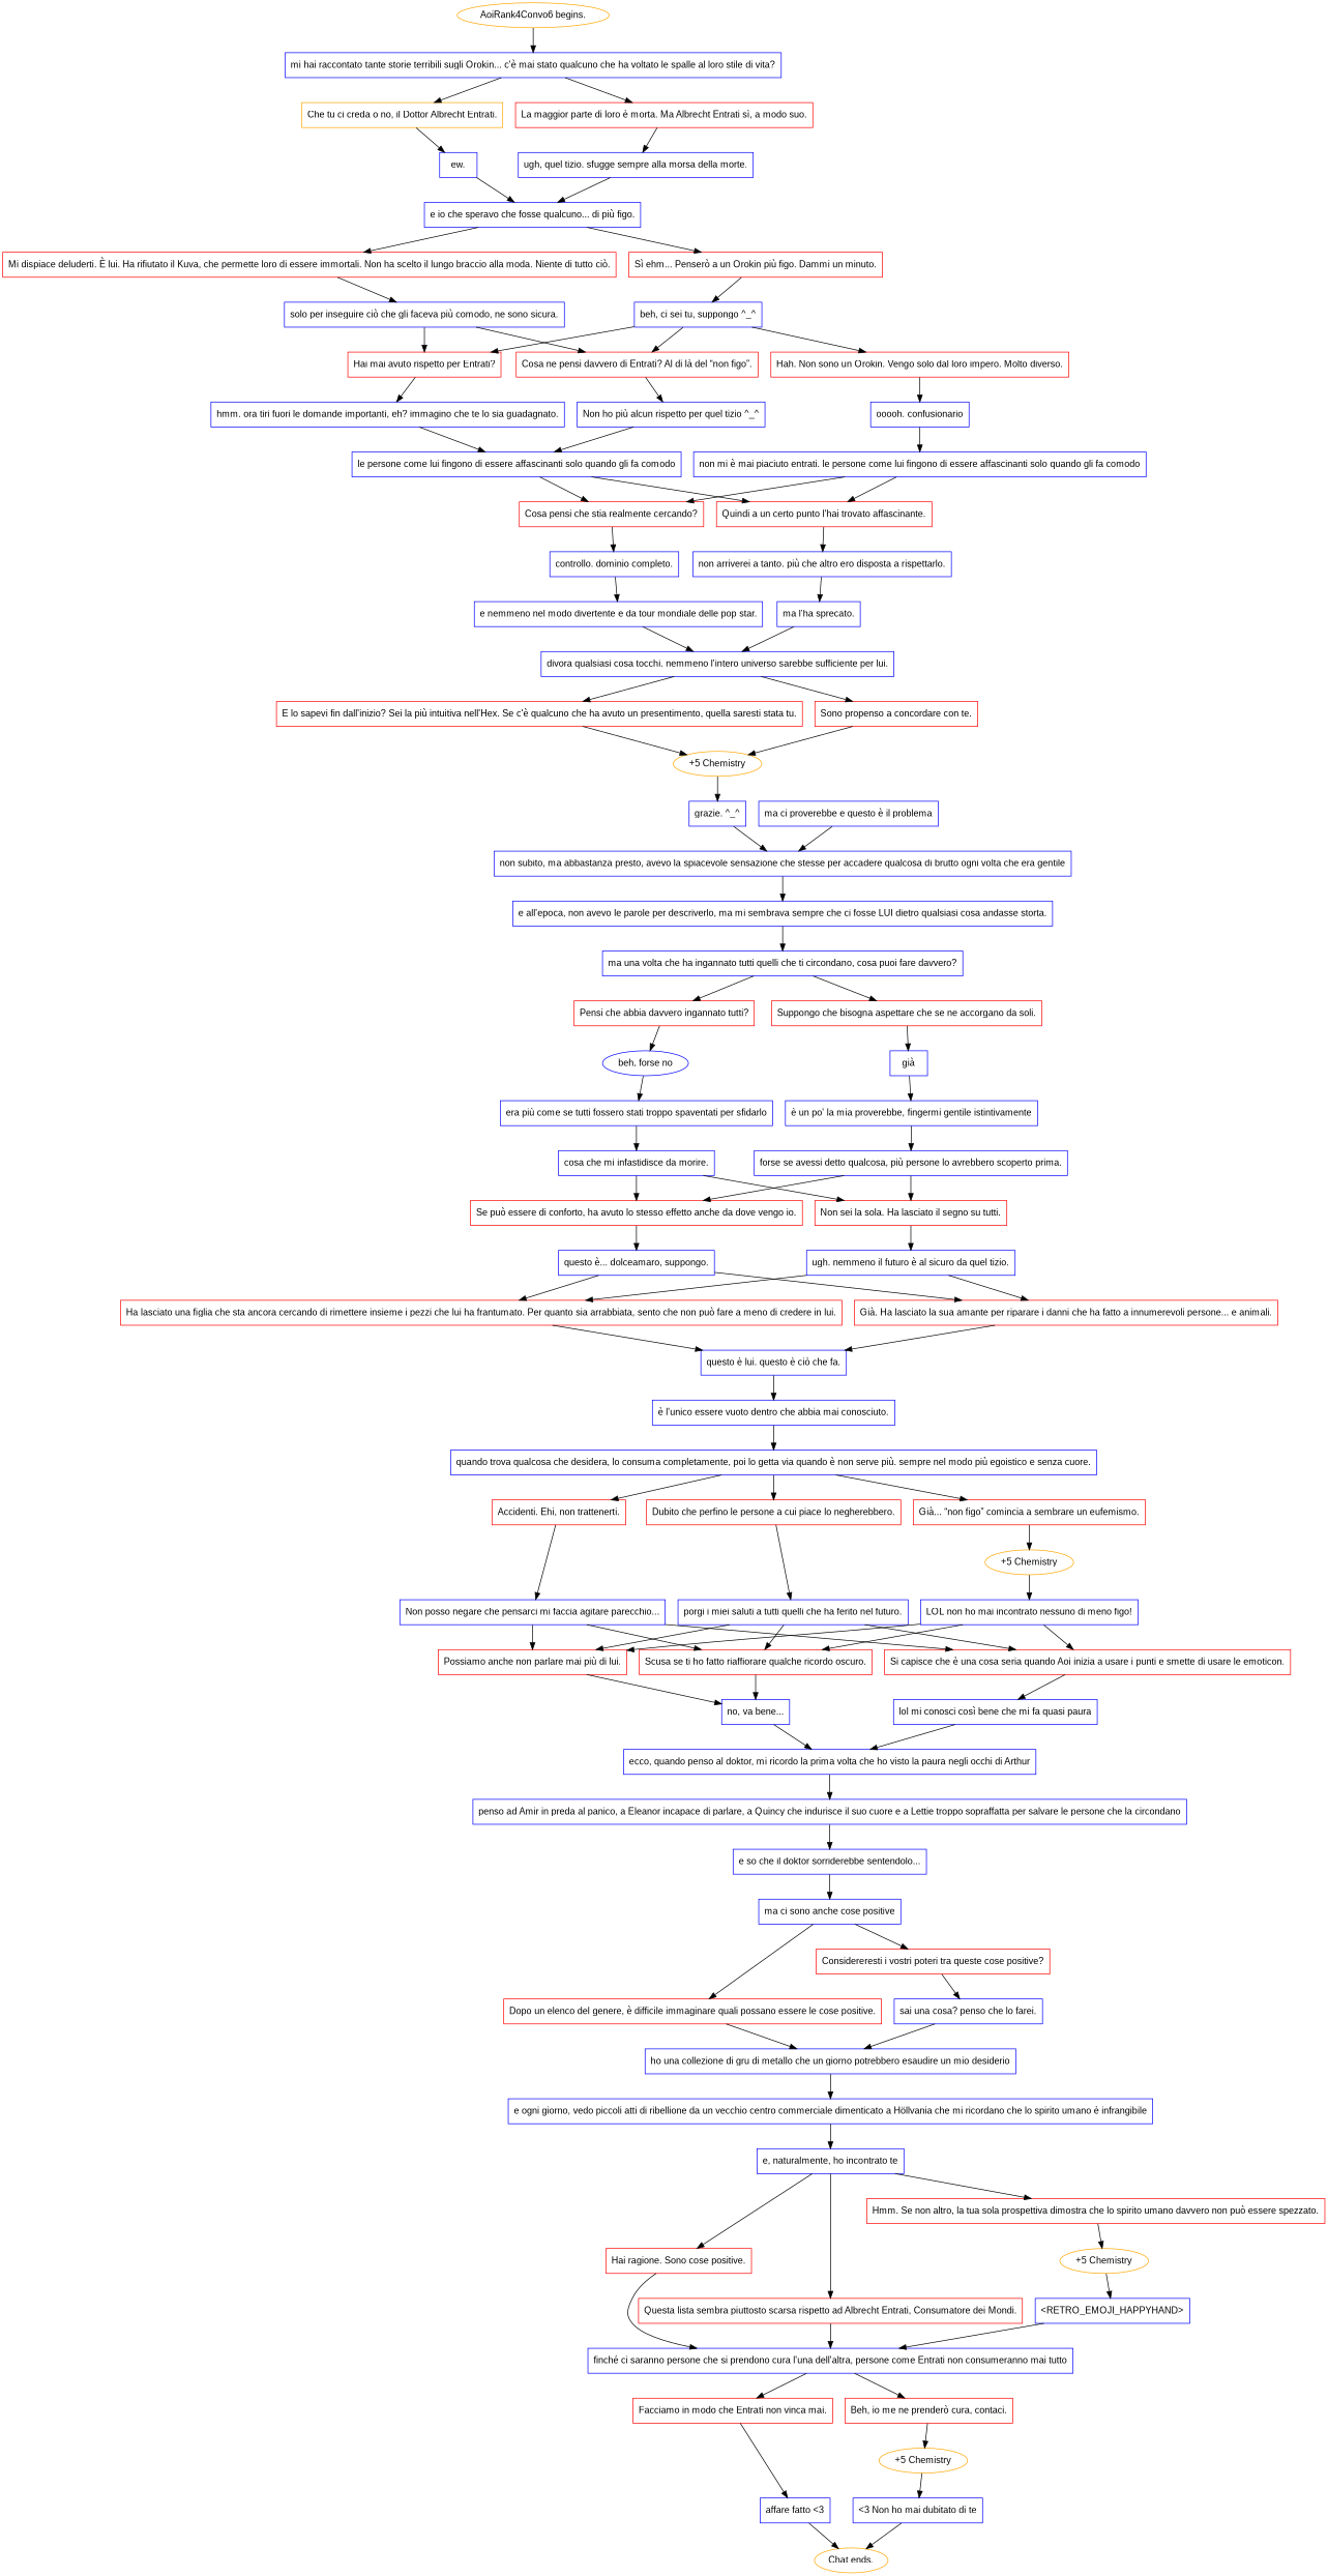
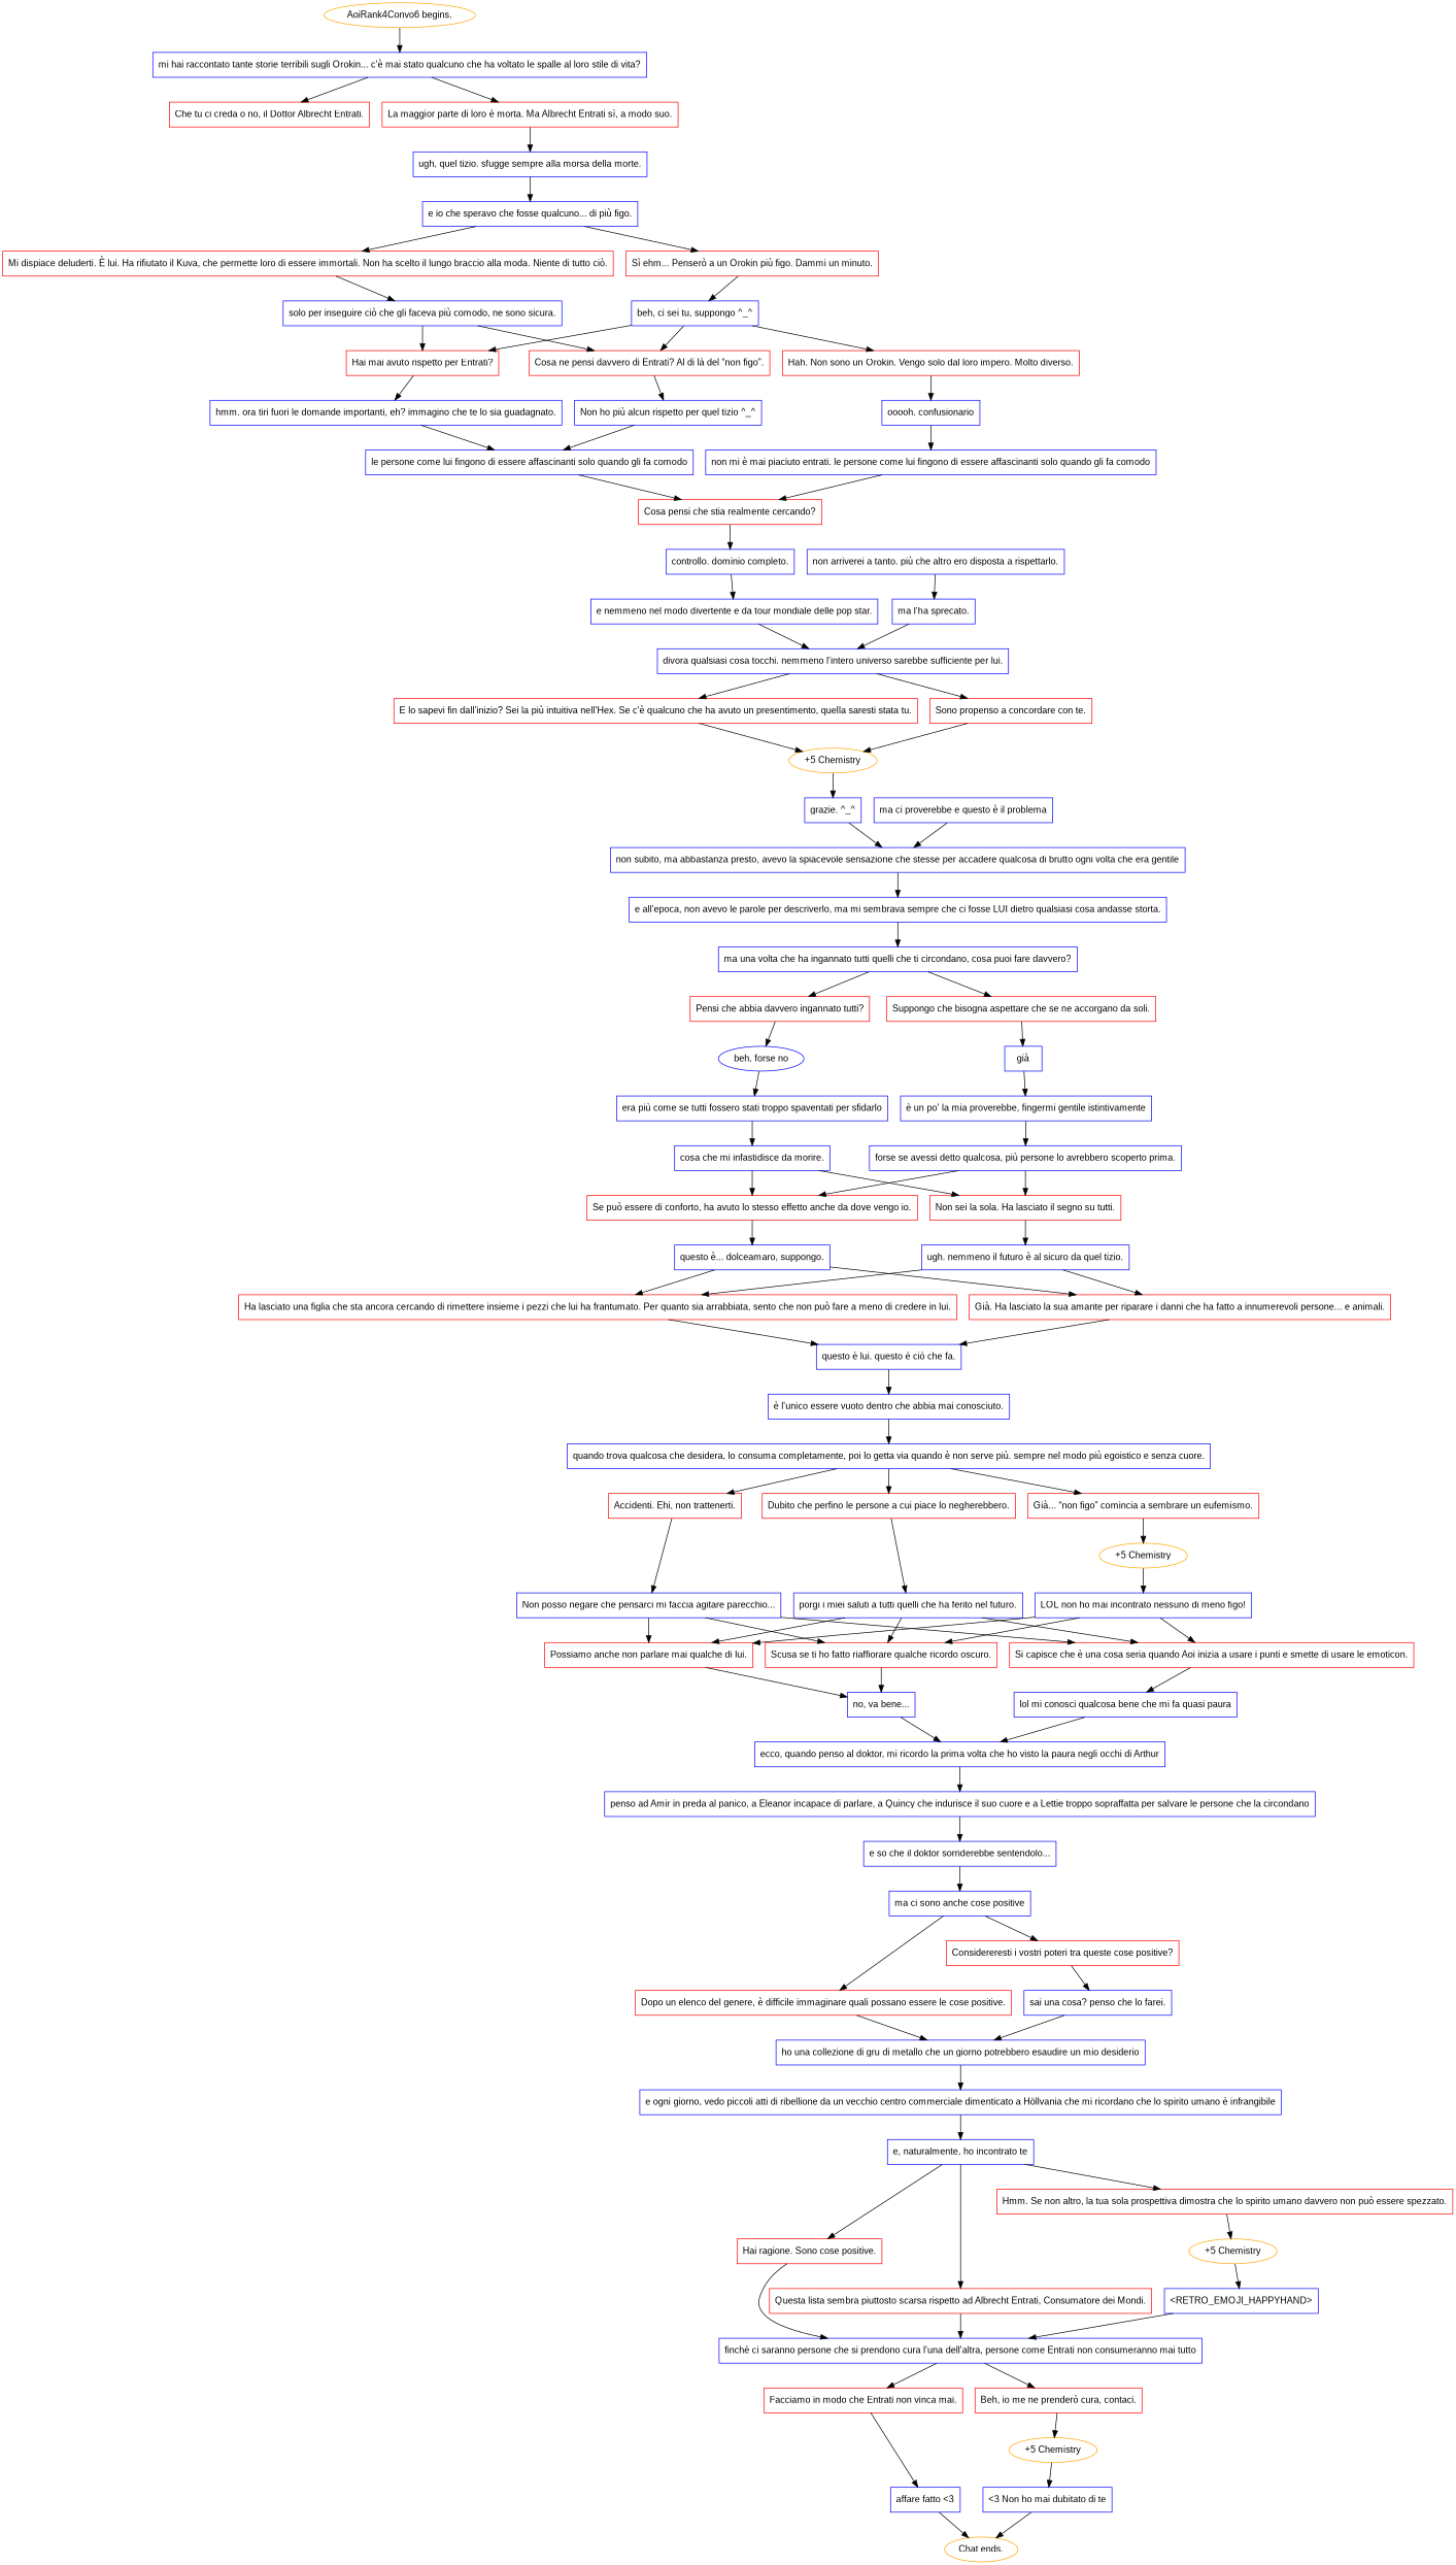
  digraph {
    fontname="Liberation Sans"
    node [color=blue fontname="Liberation Sans" shape=box]
    edge [fontname="Liberation Sans"]
    "AoiRank4Convo6 begins." [color=orange shape=""]
    n2 [label="mi hai raccontato tante storie terribili sugli Orokin... c'è mai stato qualcuno che ha voltato le spalle al loro stile di vita?"]
-   n3 [color=orange label="Che tu ci creda o no, il Dottor Albrecht Entrati."]
+   n3 [color=red label="Che tu ci creda o no, il Dottor Albrecht Entrati."]
    n4 [color=red label="La maggior parte di loro è morta. Ma Albrecht Entrati sì, a modo suo."]
-   n5 [label="ew."]
    n6 [label="ugh, quel tizio. sfugge sempre alla morsa della morte."]
    n7 [label="e io che speravo che fosse qualcuno... di più figo."]
    n8 [color=red label="Mi dispiace deluderti. È lui. Ha rifiutato il Kuva, che permette loro di essere immortali. Non ha scelto il lungo braccio alla moda. Niente di tutto ciò."]
    n9 [color=red label="Sì ehm... Penserò a un Orokin più figo. Dammi un minuto."]
    n10 [label="solo per inseguire ciò che gli faceva più comodo, ne sono sicura."]
    n11 [label="beh, ci sei tu, suppongo ^_^"]
    n12 [color=red label="Hai mai avuto rispetto per Entrati?"]
    n13 [color=red label="Cosa ne pensi davvero di Entrati? Al di là del “non figo”."]
    n14 [color=red label="Hah. Non sono un Orokin. Vengo solo dal loro impero. Molto diverso."]
    n15 [label="hmm. ora tiri fuori le domande importanti, eh? immagino che te lo sia guadagnato."]
    n16 [label="Non ho più alcun rispetto per quel tizio ^_^"]
    n17 [label="ooooh. confusionario"]
    n18 [label="le persone come lui fingono di essere affascinanti solo quando gli fa comodo"]
    n19 [label="non mi è mai piaciuto entrati. le persone come lui fingono di essere affascinanti solo quando gli fa comodo"]
    n20 [color=red label="Cosa pensi che stia realmente cercando?"]
-   n21 [color=red label="Quindi a un certo punto l'hai trovato affascinante."]
    n22 [label="controllo. dominio completo."]
    n23 [label="non arriverei a tanto. più che altro ero disposta a rispettarlo."]
    n24 [label="e nemmeno nel modo divertente e da tour mondiale delle pop star."]
    n25 [label="ma l'ha sprecato."]
    n26 [label="divora qualsiasi cosa tocchi. nemmeno l'intero universo sarebbe sufficiente per lui."]
    n27 [color=red label="E lo sapevi fin dall'inizio? Sei la più intuitiva nell'Hex. Se c'è qualcuno che ha avuto un presentimento, quella saresti stata tu."]
    n28 [color=red label="Sono propenso a concordare con te."]
    n29 [color=orange label="+5 Chemistry" shape=""]
    n30 [label="grazie. ^_^"]
    n31 [label="ma ci proverebbe e questo è il problema"]
    n32 [label="non subito, ma abbastanza presto, avevo la spiacevole sensazione che stesse per accadere qualcosa di brutto ogni volta che era gentile"]
    n33 [label="e all'epoca, non avevo le parole per descriverlo, ma mi sembrava sempre che ci fosse LUI dietro qualsiasi cosa andasse storta."]
    n34 [label="ma una volta che ha ingannato tutti quelli che ti circondano, cosa puoi fare davvero?"]
    n35 [color=red label="Pensi che abbia davvero ingannato tutti?"]
    n36 [color=red label="Suppongo che bisogna aspettare che se ne accorgano da soli."]
    n37 [label="beh, forse no" shape=ellipse]
    n38 [label="già"]
    n39 [label="era più come se tutti fossero stati troppo spaventati per sfidarlo"]
    n40 [label="è un po' la mia proverebbe, fingermi gentile istintivamente"]
    n41 [label="cosa che mi infastidisce da morire."]
    n42 [label="forse se avessi detto qualcosa, più persone lo avrebbero scoperto prima."]
    n43 [color=red label="Se può essere di conforto, ha avuto lo stesso effetto anche da dove vengo io."]
    n44 [color=red label="Non sei la sola. Ha lasciato il segno su tutti."]
    n45 [label="questo è... dolceamaro, suppongo."]
    n46 [label="ugh. nemmeno il futuro è al sicuro da quel tizio."]
    n47 [color=red label="Ha lasciato una figlia che sta ancora cercando di rimettere insieme i pezzi che lui ha frantumato. Per quanto sia arrabbiata, sento che non può fare a meno di credere in lui."]
    n48 [color=red label="Già. Ha lasciato la sua amante per riparare i danni che ha fatto a innumerevoli persone... e animali."]
    n49 [label="questo è lui. questo è ciò che fa."]
    n50 [label="è l'unico essere vuoto dentro che abbia mai conosciuto."]
    n51 [label="quando trova qualcosa che desidera, lo consuma completamente, poi lo getta via quando è non serve più. sempre nel modo più egoistico e senza cuore."]
    n52 [color=red label="Già... “non figo” comincia a sembrare un eufemismo."]
    n53 [color=red label="Accidenti. Ehi, non trattenerti."]
    n54 [color=red label="Dubito che perfino le persone a cui piace lo negherebbero."]
    n55 [color=orange label="+5 Chemistry" shape=""]
    n56 [label="Non posso negare che pensarci mi faccia agitare parecchio..."]
    n57 [label="porgi i miei saluti a tutti quelli che ha ferito nel futuro."]
    n58 [label="LOL non ho mai incontrato nessuno di meno figo!"]
    n59 [color=red label="Scusa se ti ho fatto riaffiorare qualche ricordo oscuro."]
-   n60 [color=red label="Possiamo anche non parlare mai più di lui."]
+   n60 [color=red label="Possiamo anche non parlare mai qualche di lui."]
    n61 [color=red label="Si capisce che è una cosa seria quando Aoi inizia a usare i punti e smette di usare le emoticon."]
    n62 [label="no, va bene..."]
-   n63 [label="lol mi conosci così bene che mi fa quasi paura"]
+   n63 [label="lol mi conosci qualcosa bene che mi fa quasi paura"]
    n64 [label="ecco, quando penso al doktor, mi ricordo la prima volta che ho visto la paura negli occhi di Arthur"]
    n65 [label="penso ad Amir in preda al panico, a Eleanor incapace di parlare, a Quincy che indurisce il suo cuore e a Lettie troppo sopraffatta per salvare le persone che la circondano"]
    n66 [label="e so che il doktor sorriderebbe sentendolo..."]
    n67 [label="ma ci sono anche cose positive"]
    n68 [color=red label="Dopo un elenco del genere, è difficile immaginare quali possano essere le cose positive."]
    n69 [color=red label="Considereresti i vostri poteri tra queste cose positive?"]
    n70 [label="ho una collezione di gru di metallo che un giorno potrebbero esaudire un mio desiderio"]
    n71 [label="sai una cosa? penso che lo farei."]
    n72 [label="e ogni giorno, vedo piccoli atti di ribellione da un vecchio centro commerciale dimenticato a Höllvania che mi ricordano che lo spirito umano è infrangibile"]
    n73 [label="e, naturalmente, ho incontrato te"]
    n74 [color=red label="Hmm. Se non altro, la tua sola prospettiva dimostra che lo spirito umano davvero non può essere spezzato."]
    n75 [color=red label="Hai ragione. Sono cose positive."]
    n76 [color=red label="Questa lista sembra piuttosto scarsa rispetto ad Albrecht Entrati, Consumatore dei Mondi."]
    n77 [color=orange label="+5 Chemistry" shape=""]
    n78 [label="finché ci saranno persone che si prendono cura l'una dell'altra, persone come Entrati non consumeranno mai tutto"]
    n79 [label="<RETRO_EMOJI_HAPPYHAND>"]
    n80 [color=red label="Facciamo in modo che Entrati non vinca mai."]
    n81 [color=red label="Beh, io me ne prenderò cura, contaci."]
    n82 [label="affare fatto <3"]
    n83 [color=orange label="+5 Chemistry" shape=""]
    "Chat ends." [color=orange shape=""]
    n85 [label="<3 Non ho mai dubitato di te"]
    "AoiRank4Convo6 begins." -> n2
    n2 -> n3
    n2 -> n4
-   n3 -> n5
    n4 -> n6
-   n5 -> n7
    n6 -> n7
    n7 -> n8
    n7 -> n9
    n8 -> n10
    n9 -> n11
    n10 -> n12
    n10 -> n13
    n11 -> n12
    n11 -> n13
    n11 -> n14
    n12 -> n15
    n13 -> n16
    n14 -> n17
    n15 -> n18
    n16 -> n18
    n17 -> n19
    n18 -> n20
-   n18 -> n21
    n19 -> n20
-   n19 -> n21
    n20 -> n22
-   n21 -> n23
    n22 -> n24
    n23 -> n25
    n24 -> n26
    n25 -> n26
    n26 -> n27
    n26 -> n28
    n27 -> n29
    n28 -> n29
    n29 -> n30
    n30 -> n32
    n31 -> n32
    n32 -> n33
    n33 -> n34
    n34 -> n35
    n34 -> n36
    n35 -> n37
    n36 -> n38
    n37 -> n39
    n38 -> n40
    n39 -> n41
    n40 -> n42
    n41 -> n43
    n41 -> n44
    n42 -> n43
    n42 -> n44
    n43 -> n45
    n44 -> n46
    n45 -> n47
    n45 -> n48
    n46 -> n47
    n46 -> n48
    n47 -> n49
    n48 -> n49
    n49 -> n50
    n50 -> n51
    n51 -> n52
    n51 -> n53
    n51 -> n54
    n52 -> n55
    n53 -> n56
    n54 -> n57
    n55 -> n58
    n56 -> n59
    n56 -> n60
    n56 -> n61
    n57 -> n59
    n57 -> n60
    n57 -> n61
    n58 -> n59
    n58 -> n60
    n58 -> n61
    n59 -> n62
    n60 -> n62
    n61 -> n63
    n62 -> n64
    n63 -> n64
    n64 -> n65
    n65 -> n66
    n66 -> n67
    n67 -> n68
    n67 -> n69
    n68 -> n70
    n69 -> n71
    n70 -> n72
    n71 -> n70
    n72 -> n73
    n73 -> n74
    n73 -> n75
    n73 -> n76
    n74 -> n77
    n75 -> n78
    n76 -> n78
    n77 -> n79
    n78 -> n80
    n78 -> n81
    n79 -> n78
    n80 -> n82
    n81 -> n83
    n82 -> "Chat ends."
    n83 -> n85
    n85 -> "Chat ends."
  }
